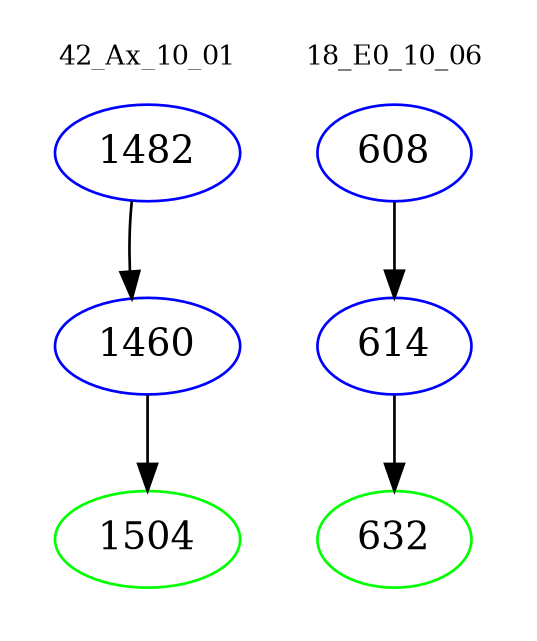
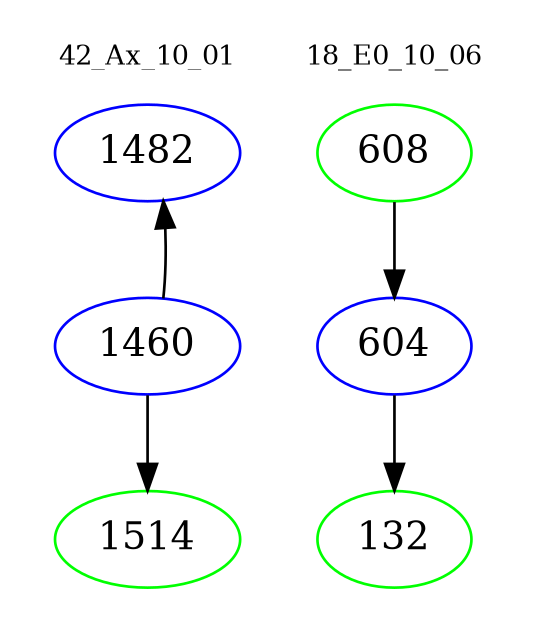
  digraph {
    node [color=blue]
    edge [color=black]
    n1 [label=1482]
    n2 [label=1460]
-   n3 [color=green label=1504]
-   n4 [label=608]
-   n5 [label=614]
-   n6 [color=green label=632]
+   n3 [color=green label=1514]
+   n4 [color=green label=608]
+   n5 [label=604]
+   n6 [color=green label=132]
    subgraph cluster_1 {
      color=white
      fontsize=10
      label="42_Ax_10_01"
      n1
      n2
      n3
    }
    subgraph cluster_2 {
      color=white
      fontsize=10
      label="18_E0_10_06"
      n4
      n5
      n6
    }
-   n1 -> n2
+   n2 -> n1
    n2 -> n3
    n4 -> n5
    n5 -> n6
  }
